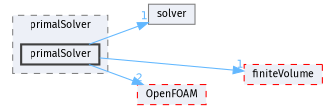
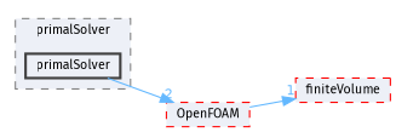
  digraph {
    compound=true
    fontname="Fira Sans"
    rankdir=LR
    node [color=red fillcolor="#edf0f7" fontname="Fira Sans" fontsize=10 shape=box style="filled,dashed"]
    edge [color=steelblue1 fontcolor=steelblue1 fontname="Fira Sans" fontsize=10 headlabel=1 labeldistance=1.5 labelfontname=Helvetica labelfontsize=10]
    n1 [color=grey25 height=0.2 label=primalSolver style="filled,bold" width=0.4]
-   n2 [color=grey50 height=0.2 label=solver style=filled width=0.4]
    n3 [height=0.2 label=finiteVolume width=0.4]
    n4 [height=0.2 label=OpenFOAM width=0.4]
    subgraph cluster_1 {
      bgcolor="#edf0f7"
      fontsize=10
      label=primalSolver
      pencolor=grey50
      style="filled,dashed"
      n1
    }
-   n1 -> n2
-   n1 -> n3
+   n4 -> n3
    n1 -> n4 [headlabel=2]
  }
